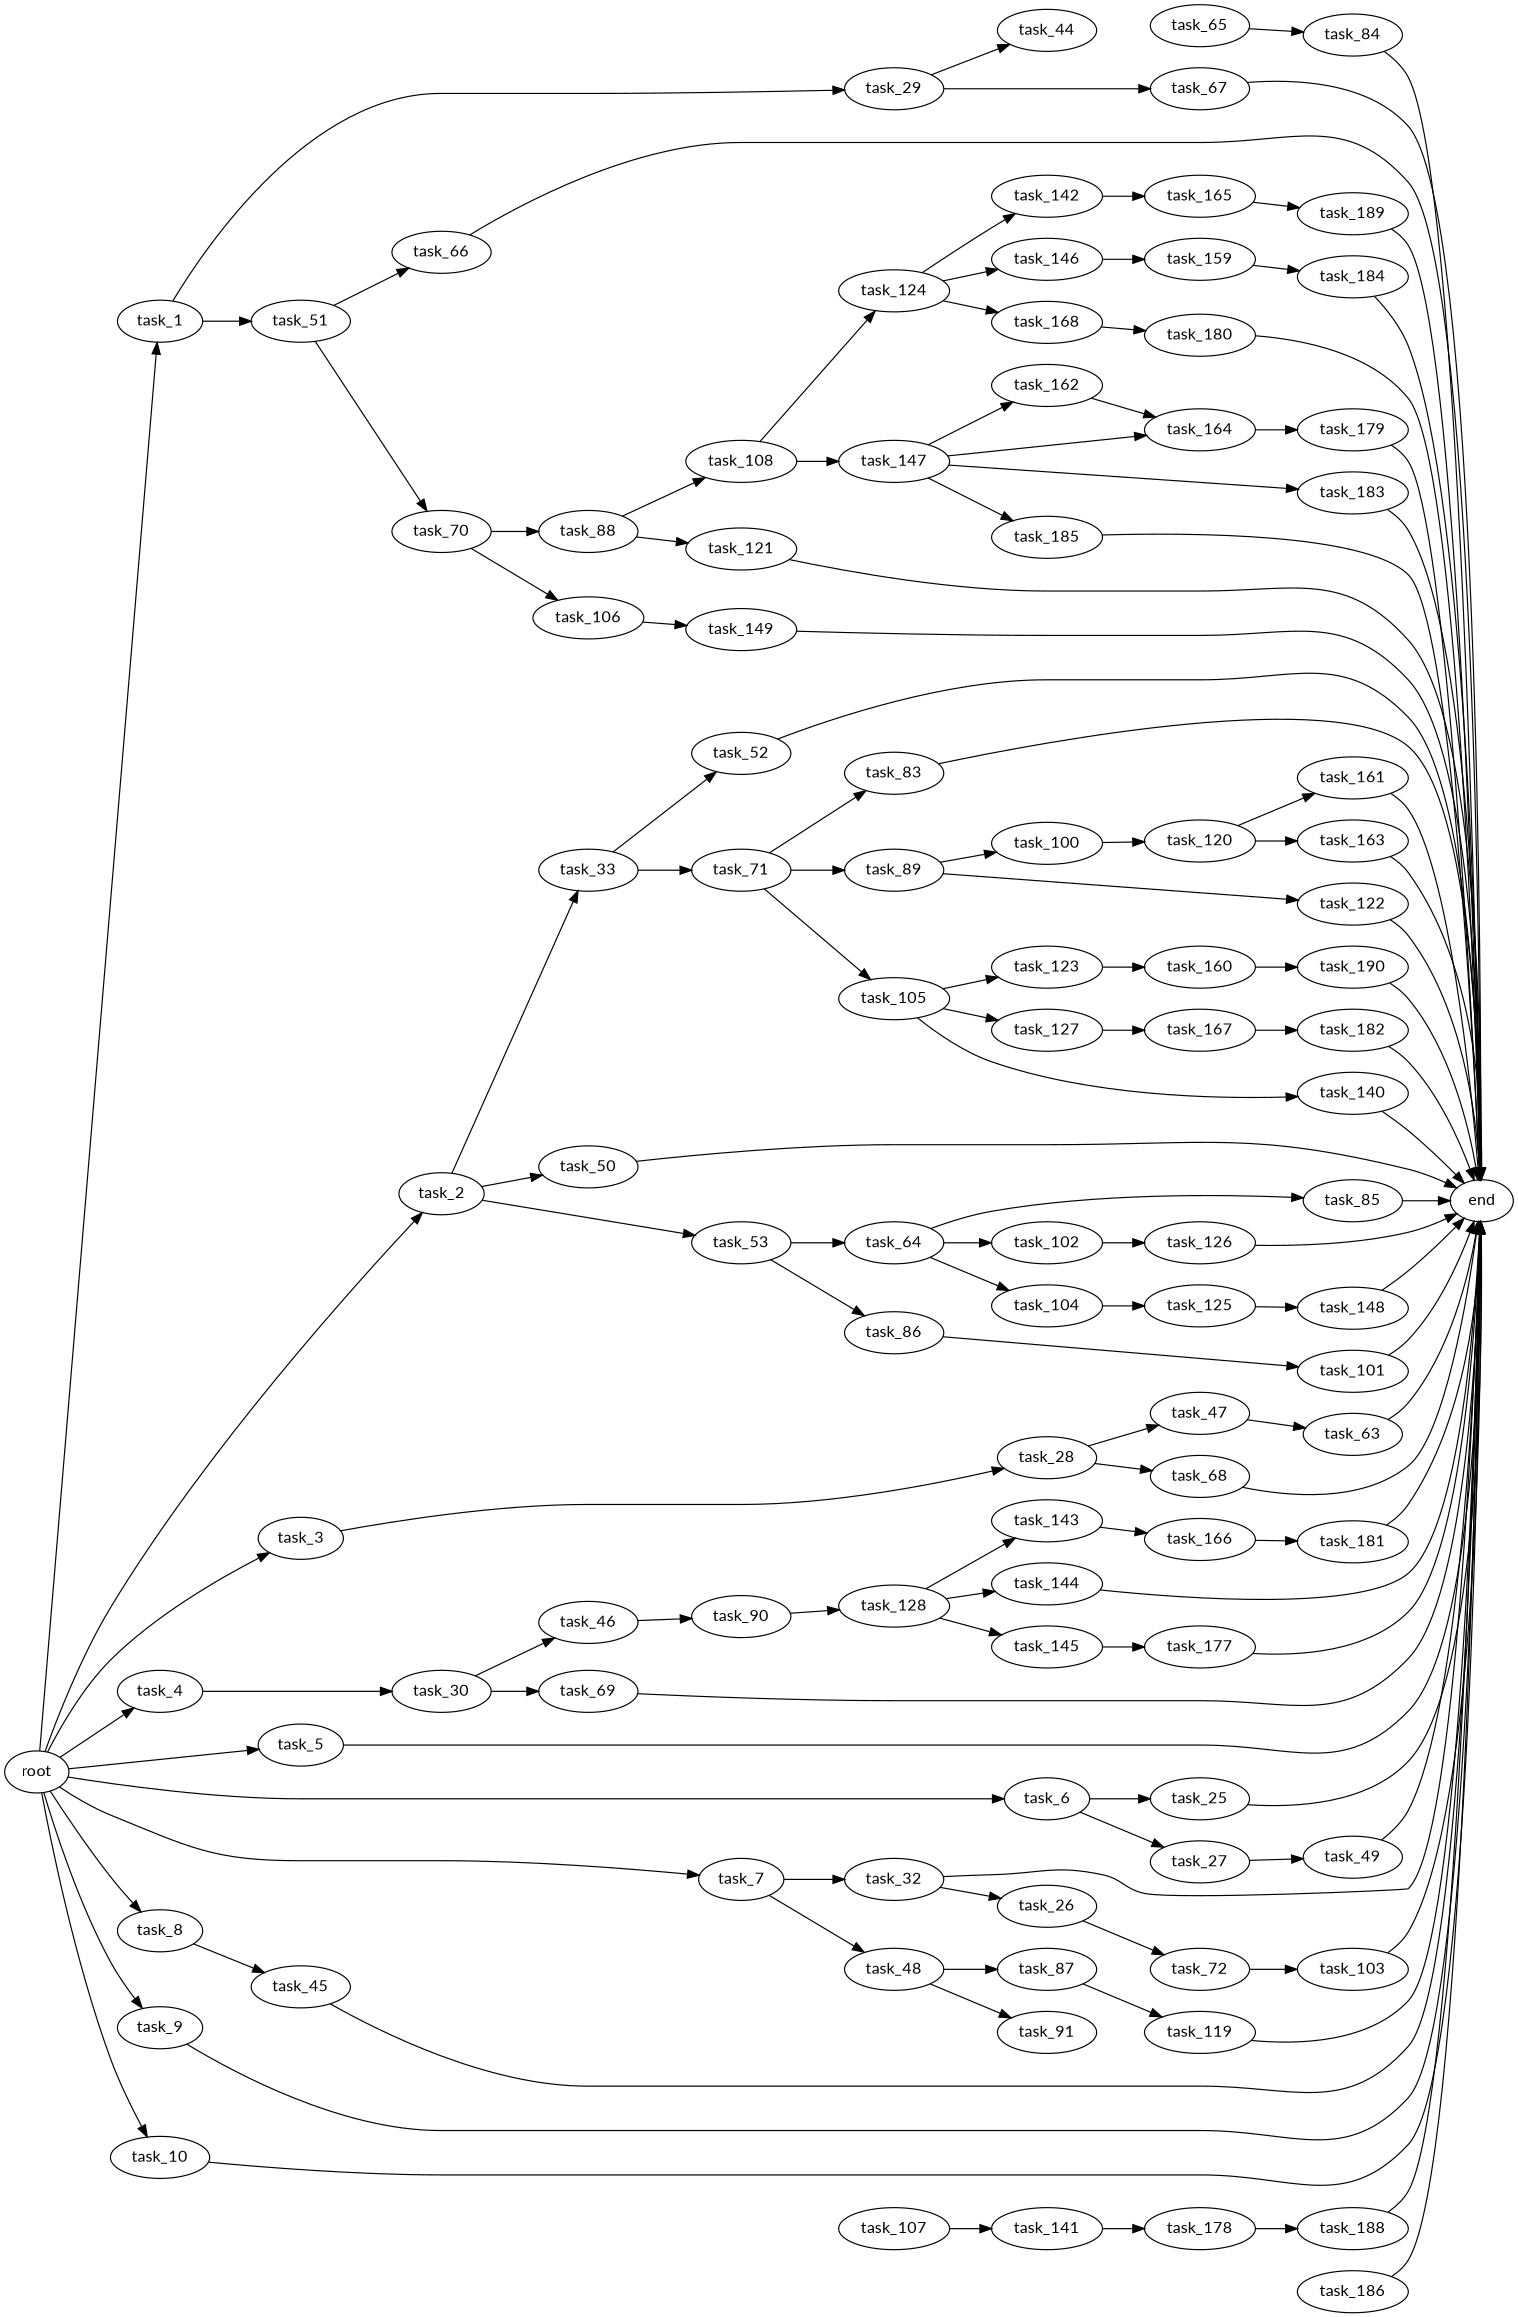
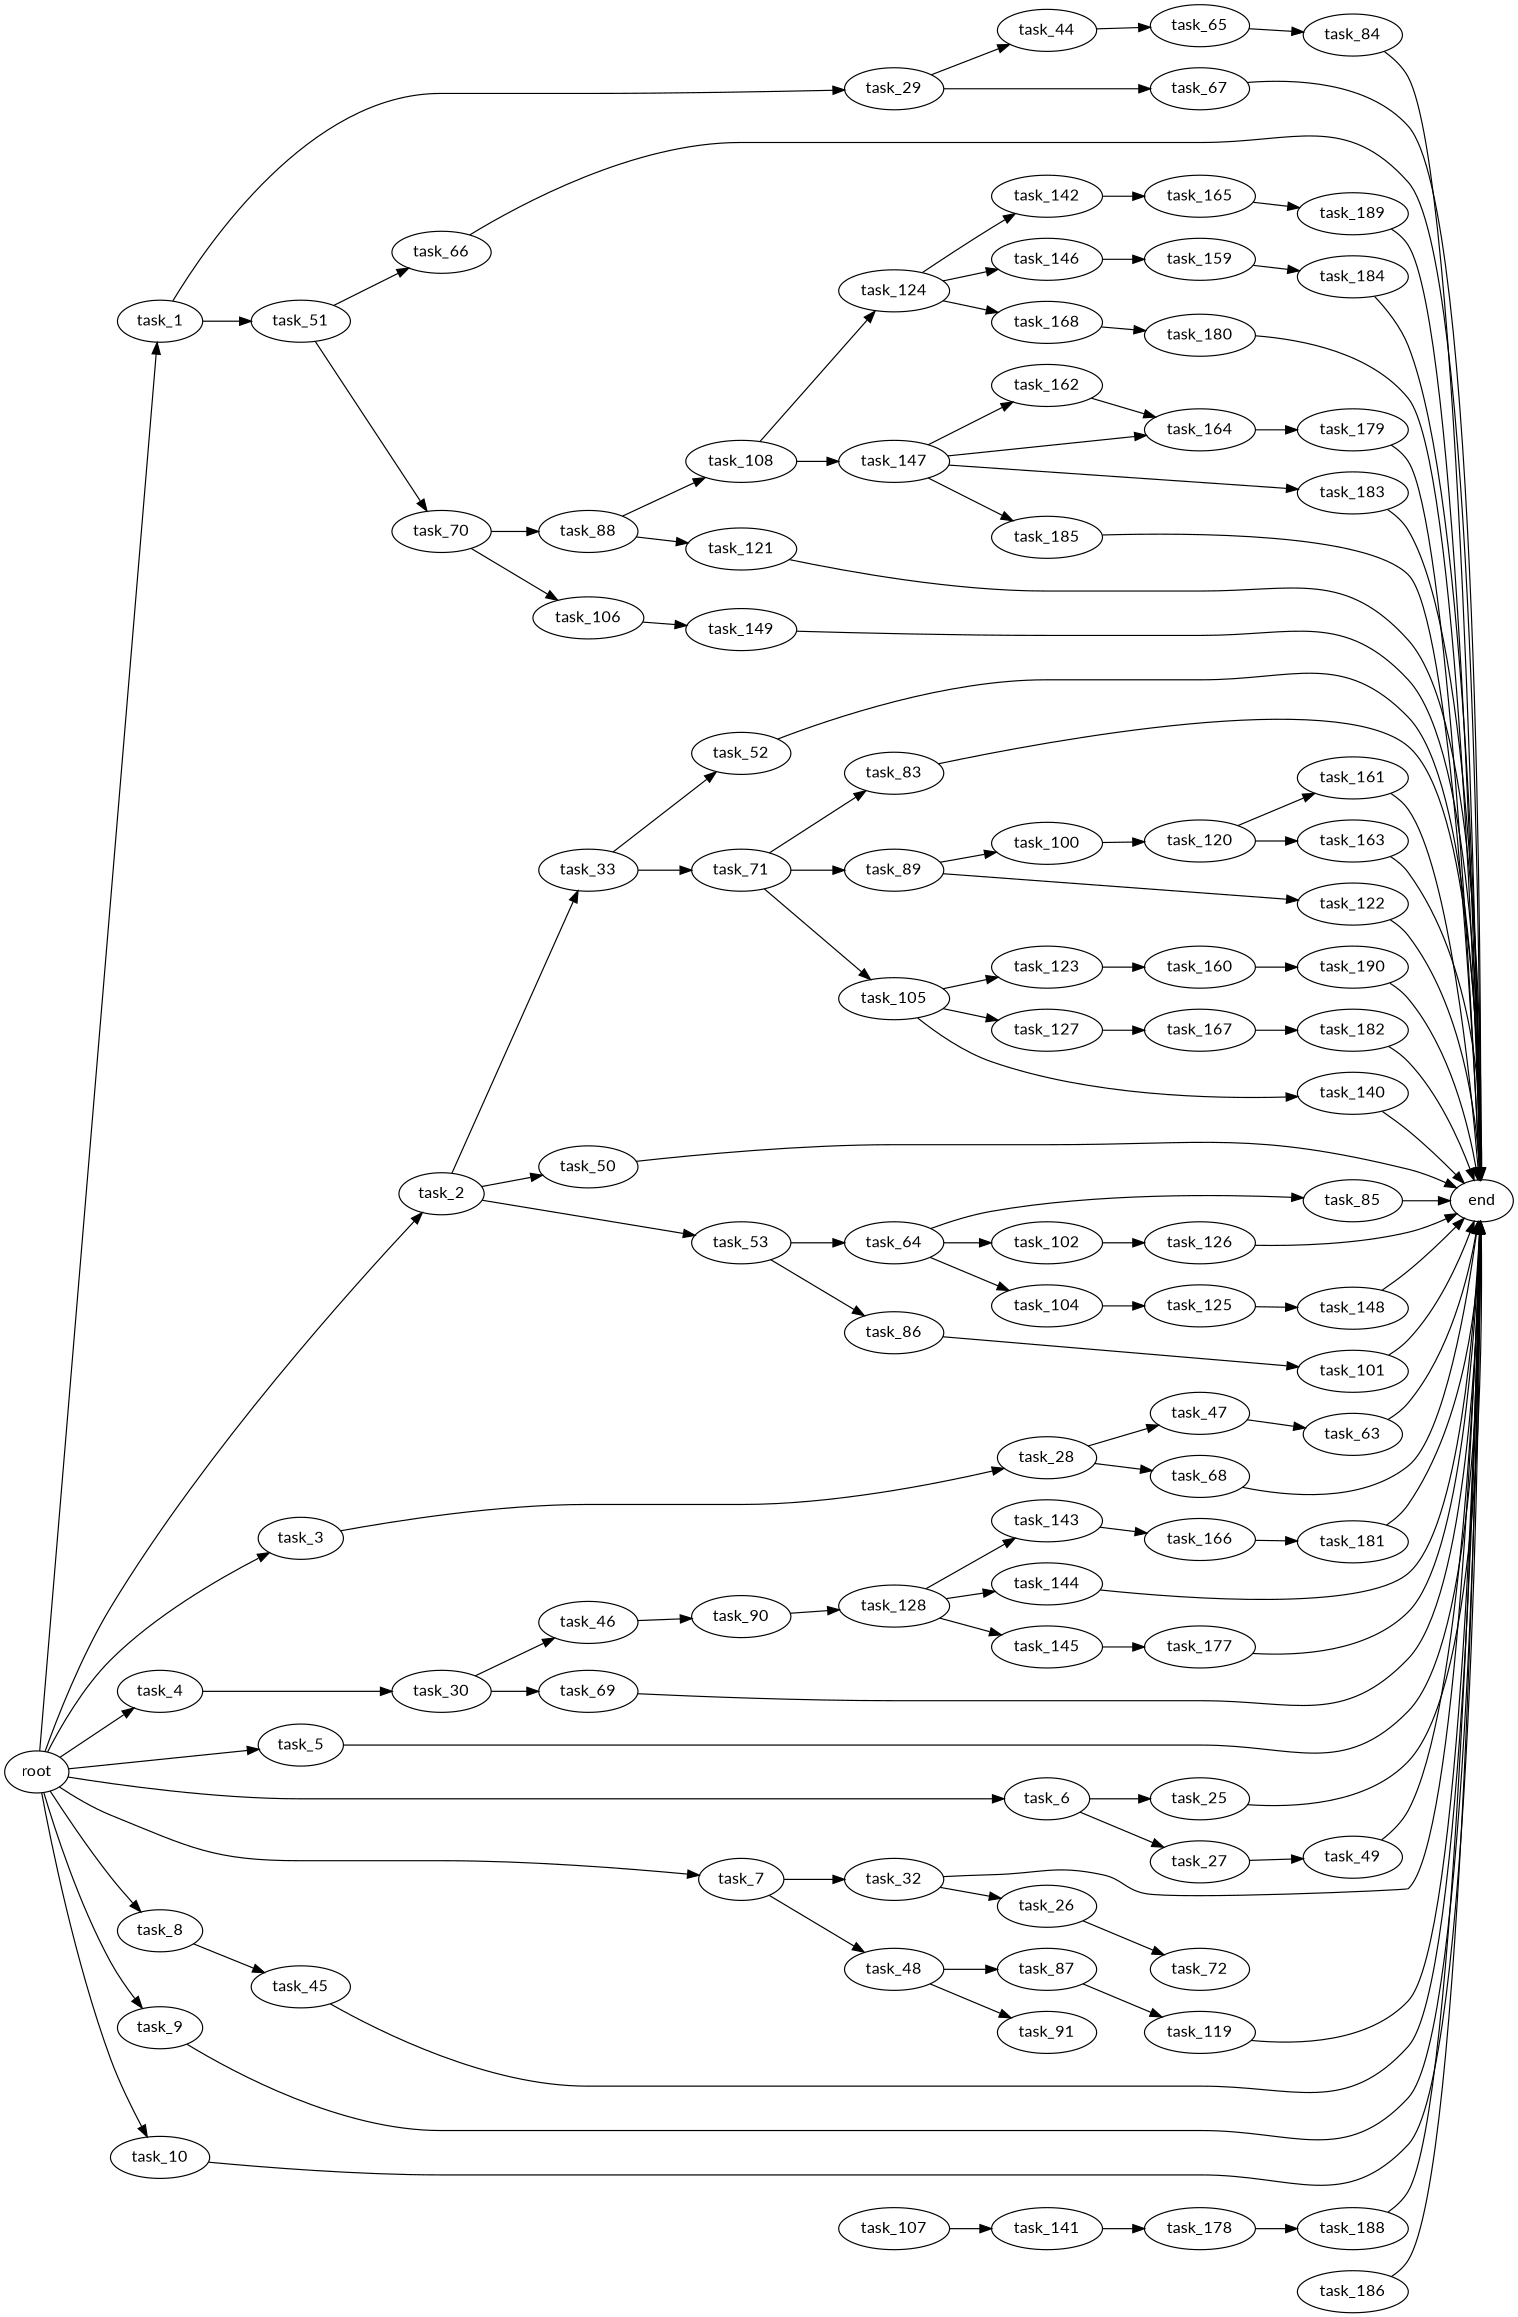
  digraph {
    fontname=Lato
    rankdir=LR
    node [fontname=Lato]
    edge [fontname=Lato]
    root
    task_1
    task_2
    task_3
    task_4
    task_5
    task_6
    task_7
    task_8
    task_9
    task_10
    task_29
    task_51
    task_33
    task_50
    task_53
    task_28
    task_30
    end
    task_25
    task_27
    task_32
    task_48
    task_45
    task_44
    task_67
    task_66
    task_70
    task_52
    task_71
    task_64
    task_86
    task_47
    task_68
    task_46
    task_69
    task_49
    task_26
    task_72
    task_87
    task_91
-   task_103
    task_63
    task_65
    task_90
    task_83
    task_89
    task_105
    task_84
    task_128
    task_119
    task_88
    task_106
    task_85
    task_102
    task_104
    task_101
    task_126
    task_125
    task_108
    task_121
    task_149
    task_100
    task_122
    task_123
    task_127
    task_140
    task_124
    task_147
    task_120
    task_143
    task_144
    task_145
    task_107
    task_141
    task_161
    task_163
    task_148
    task_160
    task_167
    task_178
    task_142
    task_146
    task_168
    task_162
    task_164
    task_183
    task_185
    task_190
    task_165
    task_159
    task_180
    task_182
    task_166
    task_177
    task_188
    task_189
    task_181
    task_184
    task_179
    task_186
    root -> task_1
    root -> task_2
    root -> task_3
    root -> task_4
    root -> task_5
    root -> task_6
    root -> task_7
    root -> task_8
    root -> task_9
    root -> task_10
    task_1 -> task_29
    task_1 -> task_51
    task_2 -> task_33
    task_2 -> task_50
    task_2 -> task_53
    task_3 -> task_28
    task_4 -> task_30
    task_5 -> end
    task_6 -> task_25
    task_6 -> task_27
    task_7 -> task_32
    task_7 -> task_48
    task_8 -> task_45
    task_9 -> end
    task_10 -> end
    task_29 -> task_44
    task_29 -> task_67
    task_51 -> task_66
    task_51 -> task_70
    task_33 -> task_52
    task_33 -> task_71
    task_50 -> end
    task_53 -> task_64
    task_53 -> task_86
    task_28 -> task_47
    task_28 -> task_68
    task_30 -> task_46
    task_30 -> task_69
    task_25 -> end
    task_27 -> task_49
    task_32 -> end
    task_32 -> task_26
    task_48 -> task_87
    task_48 -> task_91
    task_45 -> end
+   task_44 -> task_65
    task_67 -> end
    task_66 -> end
    task_70 -> task_88
    task_70 -> task_106
    task_52 -> end
    task_71 -> task_83
    task_71 -> task_89
    task_71 -> task_105
    task_64 -> task_85
    task_64 -> task_102
    task_64 -> task_104
    task_86 -> task_101
    task_47 -> task_63
    task_68 -> end
    task_46 -> task_90
    task_69 -> end
    task_49 -> end
    task_26 -> task_72
-   task_72 -> task_103
    task_87 -> task_119
-   task_103 -> end
    task_63 -> end
    task_65 -> task_84
    task_90 -> task_128
    task_83 -> end
    task_89 -> task_100
    task_89 -> task_122
    task_105 -> task_123
    task_105 -> task_127
    task_105 -> task_140
    task_84 -> end
    task_128 -> task_143
    task_128 -> task_144
    task_128 -> task_145
    task_119 -> end
    task_88 -> task_108
    task_88 -> task_121
    task_106 -> task_149
    task_85 -> end
    task_102 -> task_126
    task_104 -> task_125
    task_101 -> end
    task_126 -> end
    task_125 -> task_148
    task_108 -> task_124
    task_108 -> task_147
    task_121 -> end
    task_149 -> end
    task_100 -> task_120
    task_122 -> end
    task_123 -> task_160
    task_127 -> task_167
    task_140 -> end
    task_124 -> task_142
    task_124 -> task_146
    task_124 -> task_168
    task_147 -> task_162
    task_147 -> task_164
    task_147 -> task_183
    task_147 -> task_185
    task_120 -> task_161
    task_120 -> task_163
    task_143 -> task_166
    task_144 -> end
    task_145 -> task_177
    task_107 -> task_141
    task_141 -> task_178
    task_161 -> end
    task_163 -> end
    task_148 -> end
    task_160 -> task_190
    task_167 -> task_182
    task_178 -> task_188
    task_142 -> task_165
    task_146 -> task_159
    task_168 -> task_180
    task_162 -> task_164
    task_164 -> task_179
    task_183 -> end
    task_185 -> end
    task_190 -> end
    task_165 -> task_189
    task_159 -> task_184
    task_180 -> end
    task_182 -> end
    task_166 -> task_181
    task_177 -> end
    task_188 -> end
    task_189 -> end
    task_181 -> end
    task_184 -> end
    task_179 -> end
    task_186 -> end
  }
